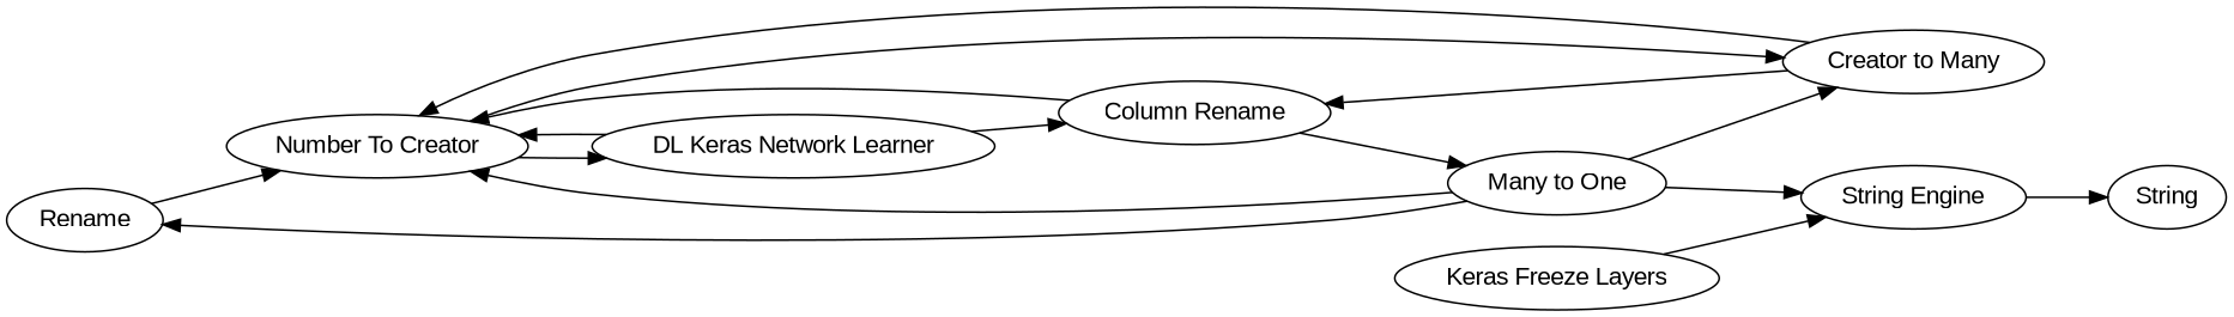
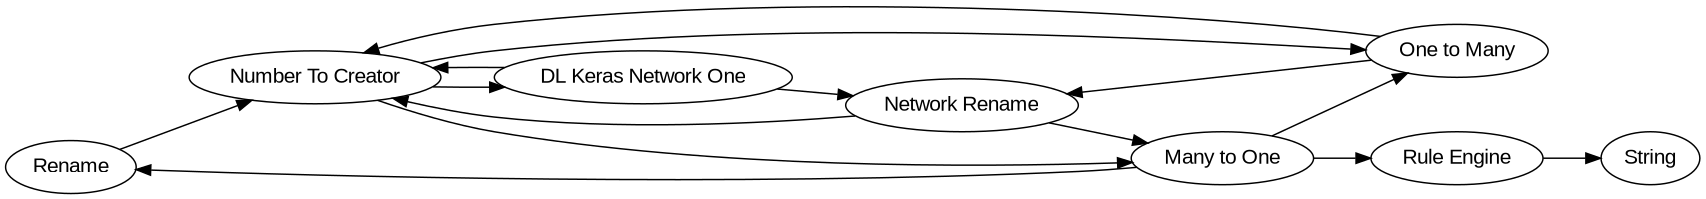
  digraph {
    fontname="Liberation Sans"
    rankdir=LR
    node [fontname="Liberation Sans"]
    edge [fontname="Liberation Sans"]
    n1 [label=Rename]
    n2 [label="Number To Creator"]
-   n3 [label="DL Keras Network Learner"]
-   n4 [label="Creator to Many"]
+   n3 [label="DL Keras Network One"]
+   n4 [label="One to Many"]
    n5 [label="Many to One"]
-   n6 [label="Keras Freeze Layers"]
-   n7 [label="String Engine"]
-   n8 [label="Column Rename"]
+   n7 [label="Rule Engine"]
+   n8 [label="Network Rename"]
    n9 [label=String]
    n1 -> n2
    n2 -> n3
    n2 -> n4
-   n5 -> n2
+   n2 -> n5
    n3 -> n2
    n3 -> n8
    n4 -> n2
    n4 -> n8
    n5 -> n1
    n5 -> n4
    n5 -> n7
-   n6 -> n7
    n7 -> n9
    n8 -> n2
    n8 -> n5
  }
